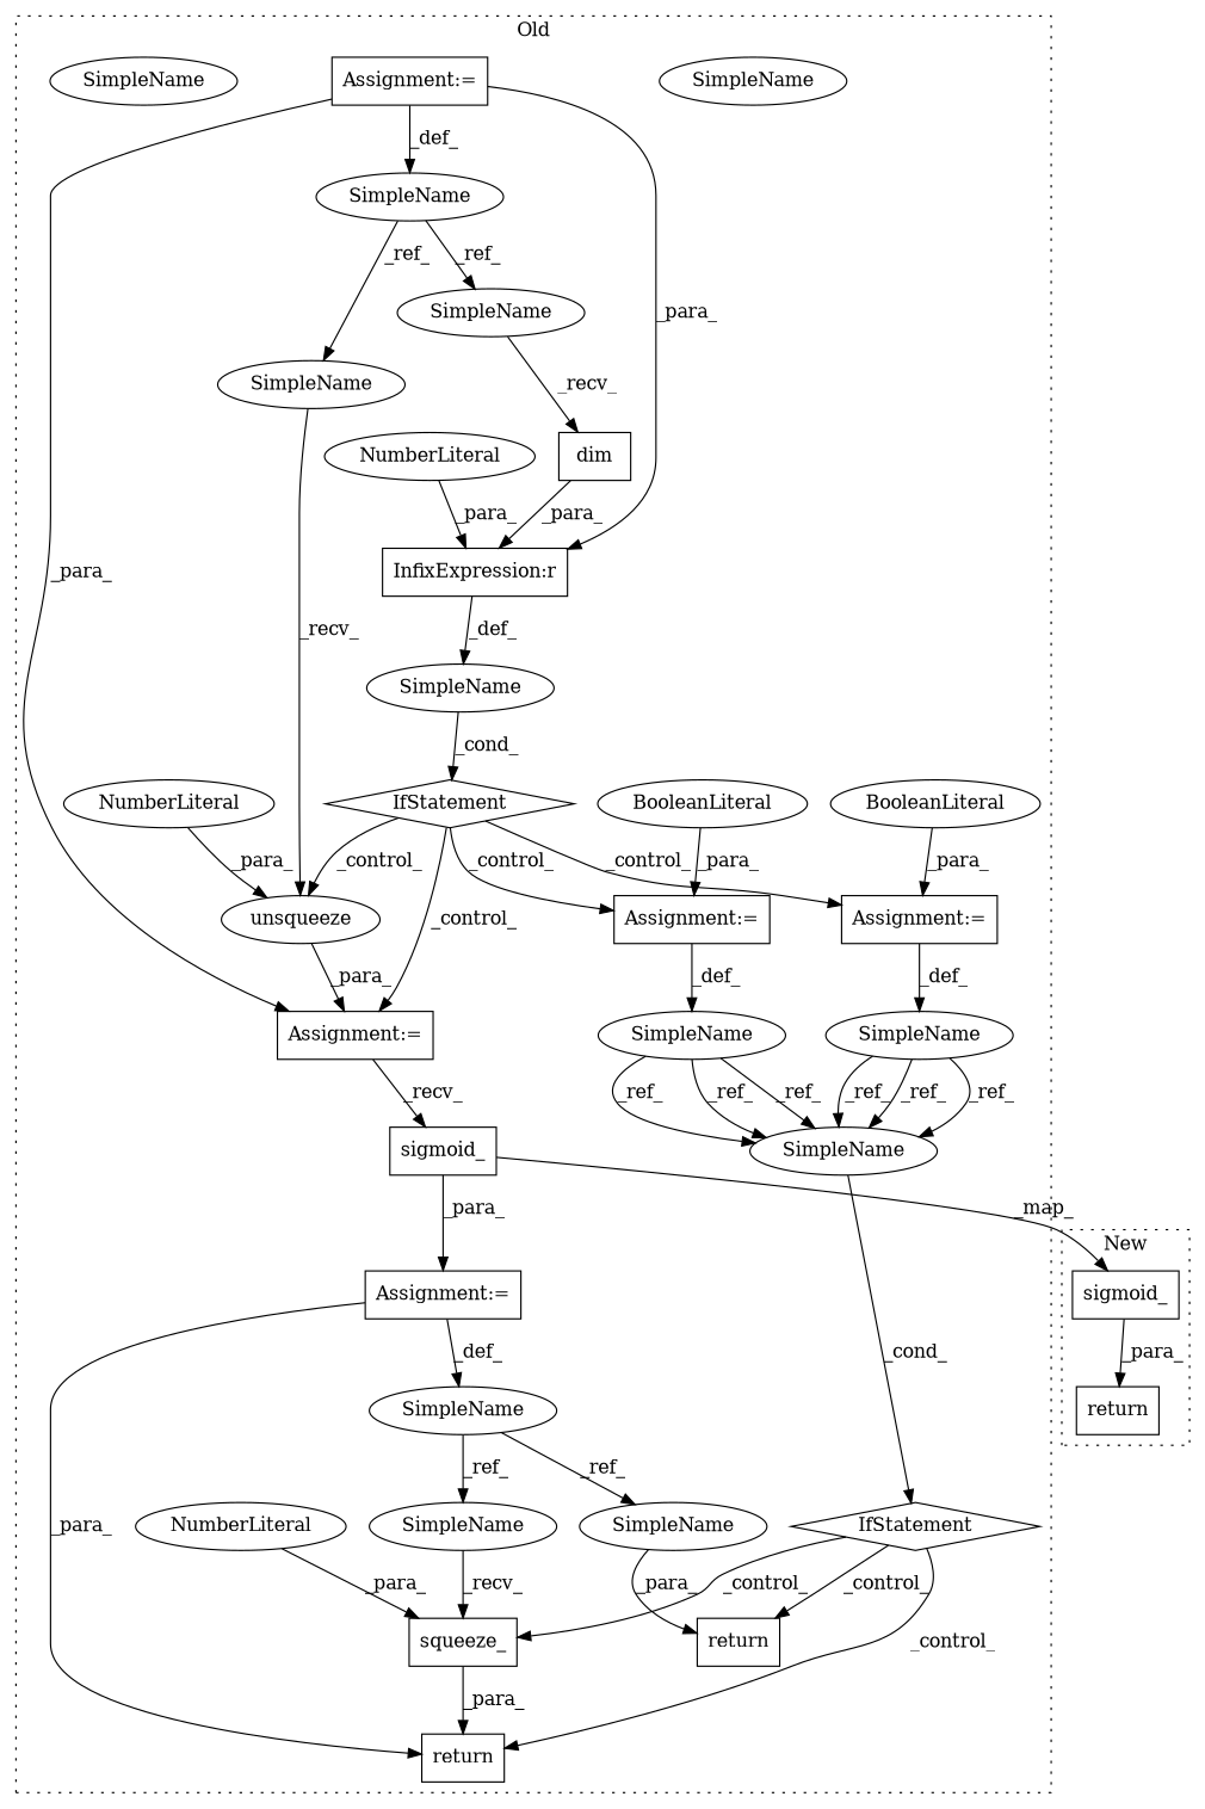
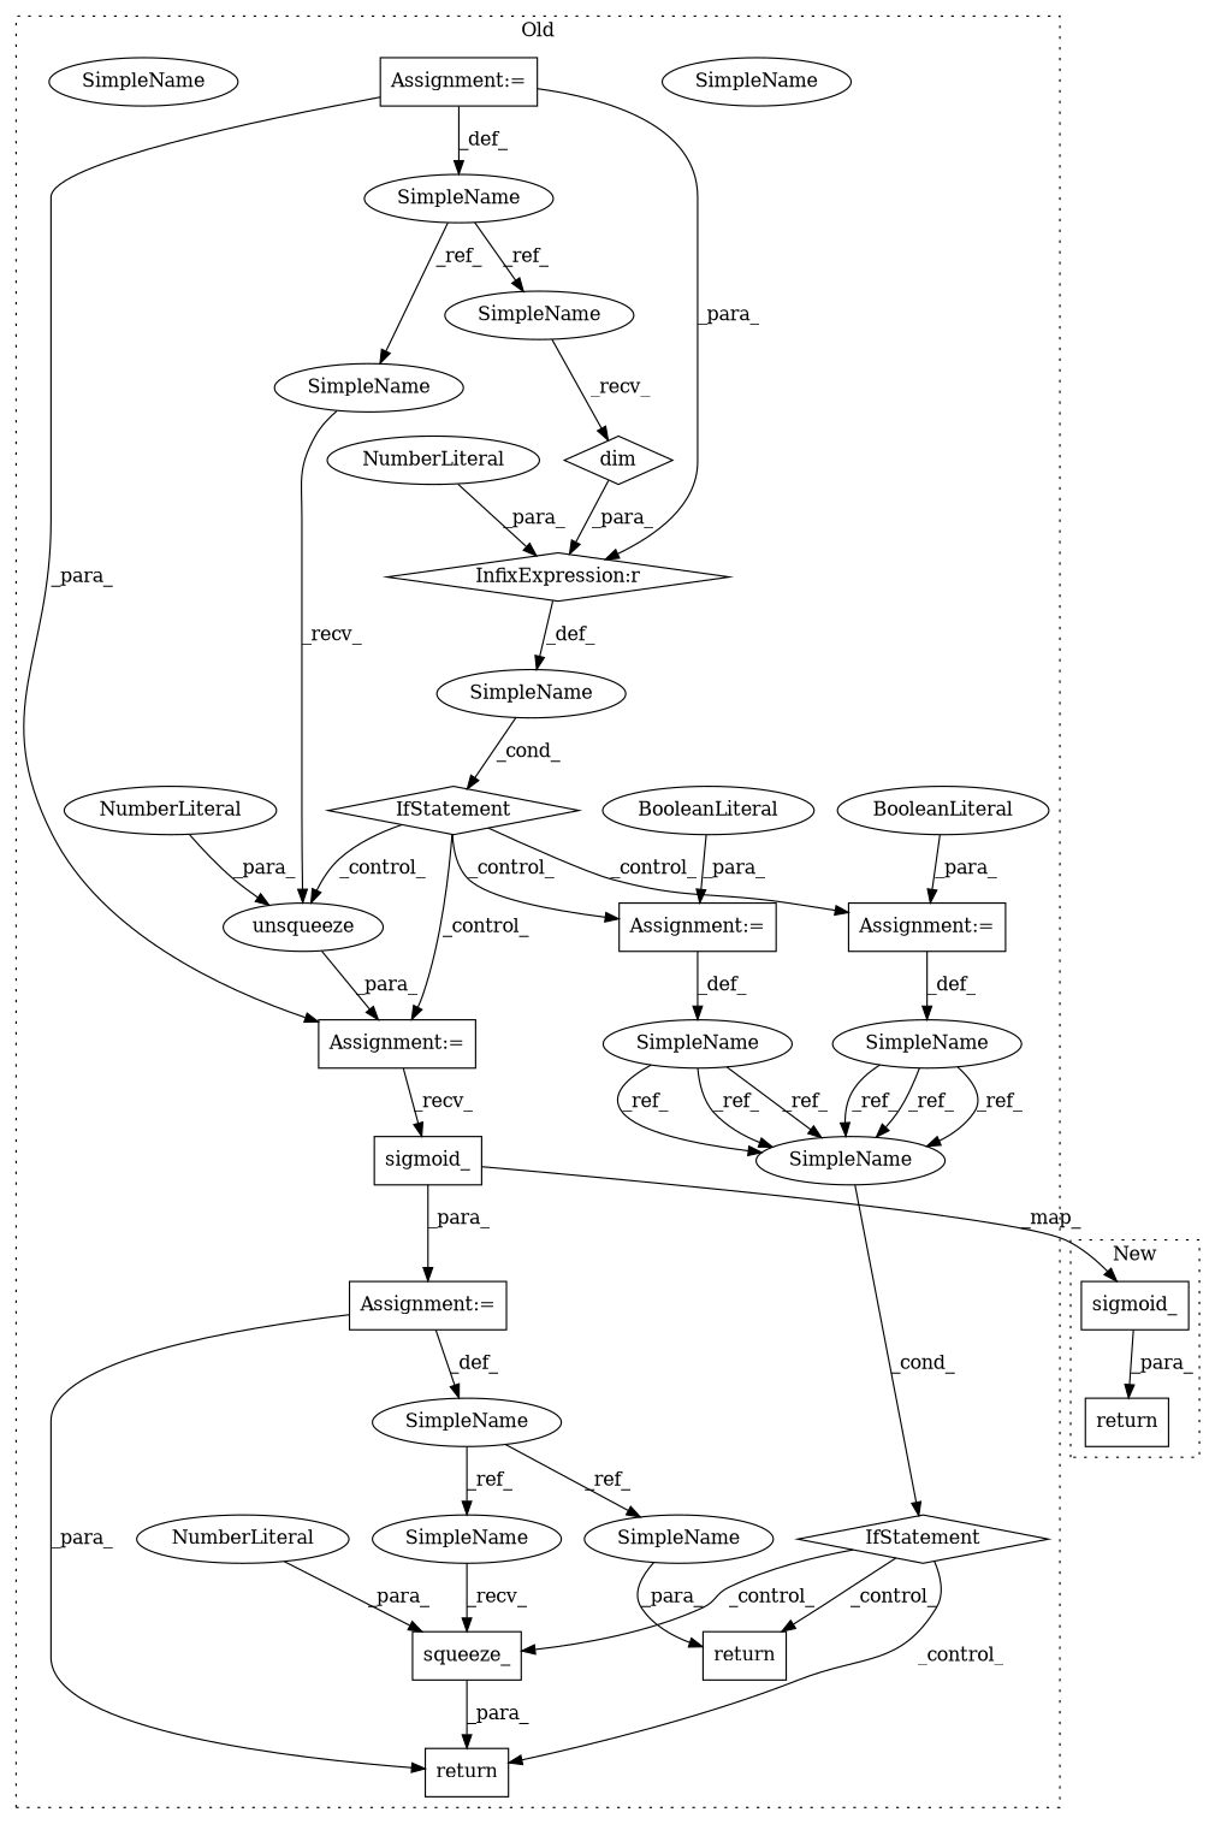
  digraph {
    node [a=42 l=1 s=3568 shape=ellipse]
    n1 [a=32 l="9,1" label=squeeze_ s="3597,3607" shape=box]
    n2 [a=32 l="10,1" label=unsqueeze s="3399,3410"]
    n3 [label=SimpleName s=3327]
-   n4 [a=32 l=5 label=dim s=3376 shape=box]
+   n4 [a=32 l=5 label=dim s=3376 shape=diamond]
    n5 [a=34 label=NumberLiteral s=3606]
    n6 [a=34 label=NumberLiteral s=3409]
    n7 [l=10 label=SimpleName s=3456]
    n8 [a=41 l=7 label=return s=3588 shape=box]
    n9 [l=10 label=SimpleName s=3419]
    n10 [l=10 label=SimpleName]
    n11 [label=SimpleName s=3484]
    n12 [a=41 l=7 label=return s=3630 shape=box]
-   n13 [a=27 l=3 label="InfixExpression:r" s=3381 shape=box]
+   n13 [a=27 l=3 label="InfixExpression:r" s=3381 shape=diamond]
    n14 [a=34 label=NumberLiteral s=3384]
    n15 [label=SimpleName l="" s=""]
    n16 [a=25 l="4,2" label=IfStatement s="3370,3385" shape=diamond]
    n17 [a=7 label="Assignment:=" s=3485 shape=box]
    n18 [a=25 l="4,2" label=IfStatement s="3564,3578" shape=diamond]
    n19 [a=7 label="Assignment:=" s=3396 shape=box]
    n20 [a=7 label="Assignment:=" s=3429 shape=box]
    n21 [a=9 l=4 label=BooleanLiteral s=3430]
    n22 [a=7 label="Assignment:=" s=3466 shape=box]
    n23 [a=9 l=5 label=BooleanLiteral s=3467]
    n24 [a=7 label="Assignment:=" s=3327 shape=box]
    n25 [a=32 l=10 label=sigmoid_ s=3548 shape=box]
    n26 [l=10 label=SimpleName]
    n27 [label=SimpleName s=3374]
    n28 [label=SimpleName s=3397]
    n29 [l=10 label=SimpleName]
    n30 [label=SimpleName s=3637]
    n31 [label=SimpleName s=3595]
    n32 [a=41 l=7 label=return s=3609 shape=box]
    n33 [a=32 l=10 label=sigmoid_ s=3678 shape=box]
    subgraph cluster_1 {
      label=Old
      style=dotted
      n1
      n2
      n3
      n4
      n5
      n6
      n7
      n8
      n9
      n10
      n11
      n12
      n13
      n14
      n15
      n16
      n17
      n18
      n19
      n20
      n21
      n22
      n23
      n24
      n25
      n26
      n27
      n28
      n29
      n30
      n31
    }
    subgraph cluster_2 {
      label=New
      style=dotted
      n32
      n33
    }
    n1 -> n8 [label=_para_]
    n2 -> n19 [label=_para_]
    n3 -> n27 [label=_ref_]
    n3 -> n28 [label=_ref_]
    n4 -> n13 [label=_para_]
    n5 -> n1 [label=_para_]
    n6 -> n2 [label=_para_]
    n7 -> n29 [label=_ref_]
    n7 -> n29 [label=_ref_]
    n7 -> n29 [label=_ref_]
    n9 -> n29 [label=_ref_]
    n9 -> n29 [label=_ref_]
    n9 -> n29 [label=_ref_]
    n11 -> n30 [label=_ref_]
    n11 -> n31 [label=_ref_]
    n13 -> n15 [label=_def_]
    n14 -> n13 [label=_para_]
    n15 -> n16 [label=_cond_]
    n16 -> n2 [label=_control_]
    n16 -> n19 [label=_control_]
    n16 -> n20 [label=_control_]
    n16 -> n22 [label=_control_]
    n17 -> n8 [label=_para_]
    n17 -> n11 [label=_def_]
    n18 -> n1 [label=_control_]
    n18 -> n8 [label=_control_]
    n18 -> n12 [label=_control_]
    n19 -> n25 [label=_recv_]
    n20 -> n9 [label=_def_]
    n21 -> n20 [label=_para_]
    n22 -> n7 [label=_def_]
    n23 -> n22 [label=_para_]
    n24 -> n3 [label=_def_]
    n24 -> n13 [label=_para_]
    n24 -> n19 [label=_para_]
    n25 -> n17 [label=_para_]
    n25 -> n33 [label=_map_]
    n27 -> n4 [label=_recv_]
    n28 -> n2 [label=_recv_]
    n29 -> n18 [label=_cond_]
    n30 -> n12 [label=_para_]
    n31 -> n1 [label=_recv_]
    n33 -> n32 [label=_para_]
  }
